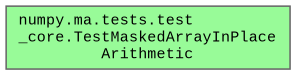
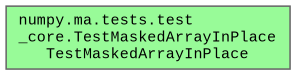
  digraph {
    rankdir=TB
    fontname="Liberation Mono"
-   n1 [color=grey40 fillcolor=palegreen fontname="Liberation Mono" fontsize=10 height=0.2 label="numpy.ma.tests.test\l_core.TestMaskedArrayInPlace\lArithmetic" shape=box style=filled width=0.4]
+   n1 [color=grey40 fillcolor=palegreen fontname="Liberation Mono" fontsize=10 height=0.2 label="numpy.ma.tests.test\l_core.TestMaskedArrayInPlace\lTestMaskedArrayInPlace" shape=box style=filled width=0.4]
  }
